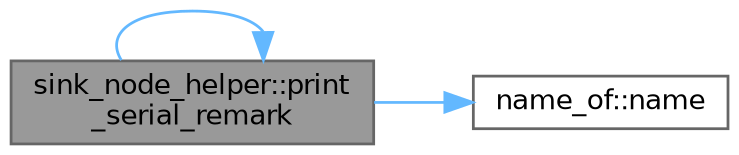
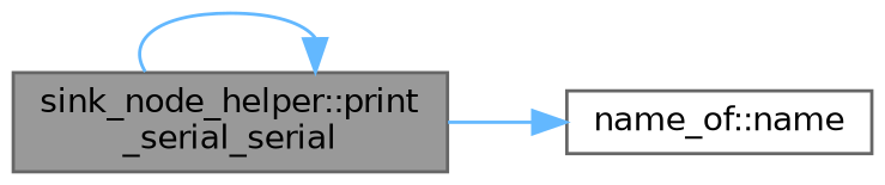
  digraph {
    rankdir=LR
    node [fontname=Helvetica fontsize=10 shape=box style=filled]
    edge [color=steelblue1 fontname=Helvetica fontsize=10 labelfontname=Helvetica labelfontsize=10 style=solid]
-   n1 [color=gray40 fillcolor=grey60 fontcolor=black height=0.2 label="sink_node_helper::print\l_serial_remark" width=0.4]
+   n1 [color=gray40 fillcolor=grey60 fontcolor=black height=0.2 label="sink_node_helper::print\l_serial_serial" width=0.4]
    n2 [color=grey40 fillcolor=white height=0.2 label="name_of::name" width=0.4]
    n1 -> n1
    n1 -> n2
  }
